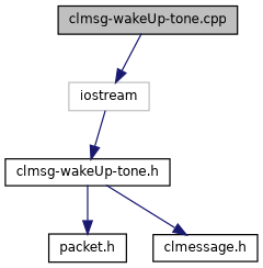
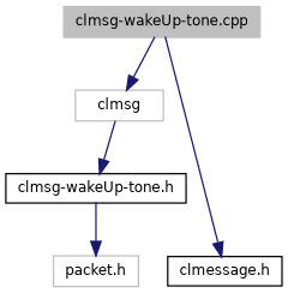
  digraph {
    node [color=black fillcolor=white fontname=Helvetica fontsize=10 shape=record style=filled]
    edge [color=midnightblue fontname=Helvetica fontsize=10 labelfontname=Helvetica labelfontsize=10 style=solid]
-   n1 [fillcolor=grey75 fontcolor=black height=0.2 label="clmsg-wakeUp-tone.cpp" width=0.4]
-   n2 [color=grey75 height=0.2 label=iostream width=0.4]
+   n1 [color=grey75 fillcolor=grey75 fontcolor=black height=0.2 label="clmsg-wakeUp-tone.cpp" width=0.4]
+   n2 [color=grey75 height=0.2 label=clmsg width=0.4]
    n3 [height=0.2 label="clmsg-wakeUp-tone.h" width=0.4]
-   n4 [height=0.2 label="packet.h" width=0.4]
+   n4 [color=grey75 height=0.2 label="packet.h" width=0.4]
    n5 [height=0.2 label="clmessage.h" width=0.4]
    n1 -> n2
    n2 -> n3
    n3 -> n4
-   n3 -> n5
+   n1 -> n5
  }
